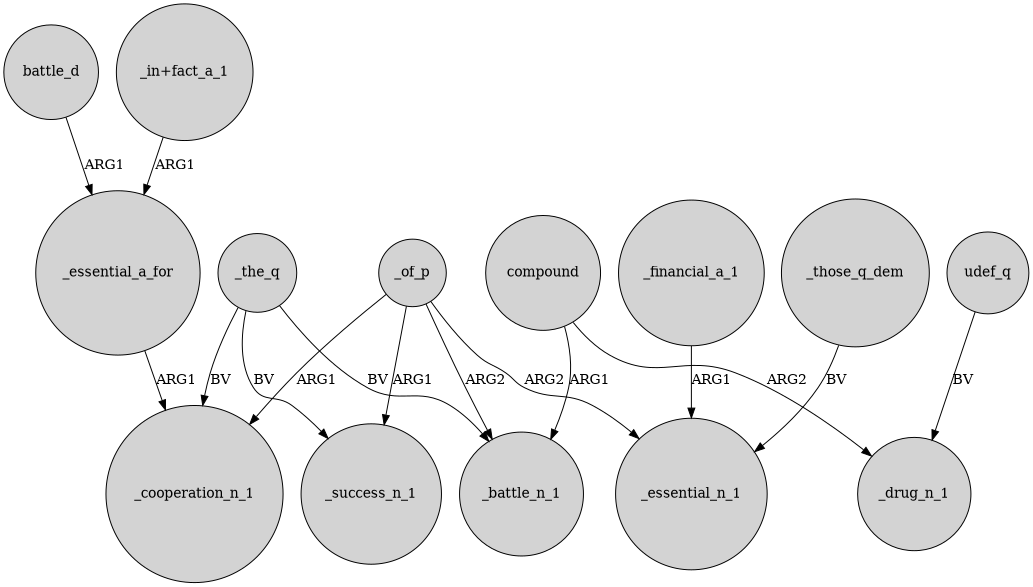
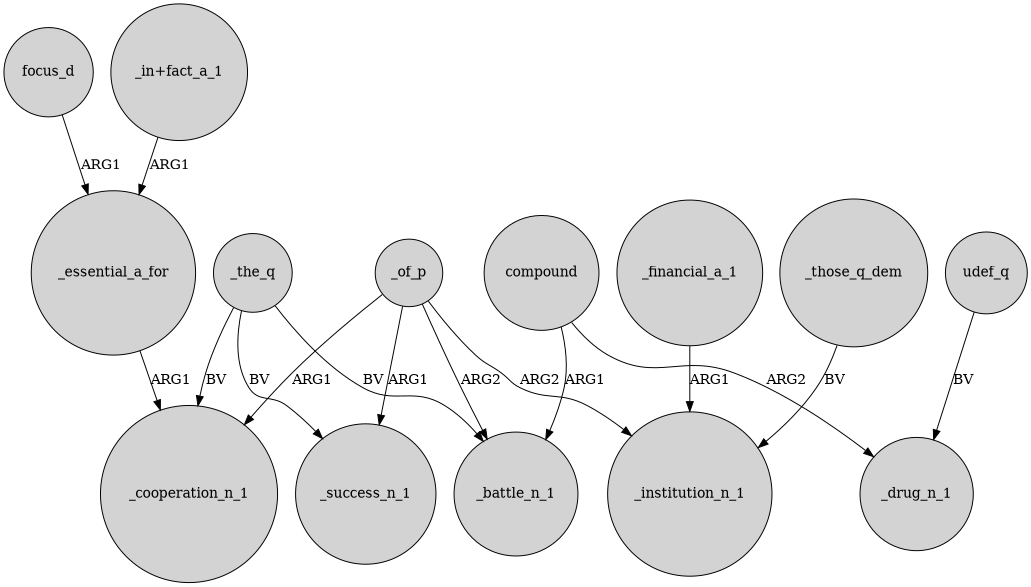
  digraph {
    node [shape=circle style=filled]
    _essential_a_for
    _cooperation_n_1
    _financial_a_1
-   _institution_n_1 [label=_essential_n_1]
+   _institution_n_1
    _the_q
    _success_n_1
    _battle_n_1
    _of_p
    _those_q_dem
    compound
    _drug_n_1
    udef_q
-   focus_d [label=battle_d]
+   focus_d
    "_in+fact_a_1"
    _essential_a_for -> _cooperation_n_1 [label=ARG1]
    _financial_a_1 -> _institution_n_1 [label=ARG1]
    _the_q -> _cooperation_n_1 [label=BV]
    _the_q -> _success_n_1 [label=BV]
    _the_q -> _battle_n_1 [label=BV]
    _of_p -> _cooperation_n_1 [label=ARG1]
    _of_p -> _institution_n_1 [label=ARG2]
    _of_p -> _success_n_1 [label=ARG1]
    _of_p -> _battle_n_1 [label=ARG2]
    _those_q_dem -> _institution_n_1 [label=BV]
    compound -> _battle_n_1 [label=ARG1]
    compound -> _drug_n_1 [label=ARG2]
    udef_q -> _drug_n_1 [label=BV]
    focus_d -> _essential_a_for [label=ARG1]
    "_in+fact_a_1" -> _essential_a_for [label=ARG1]
  }
